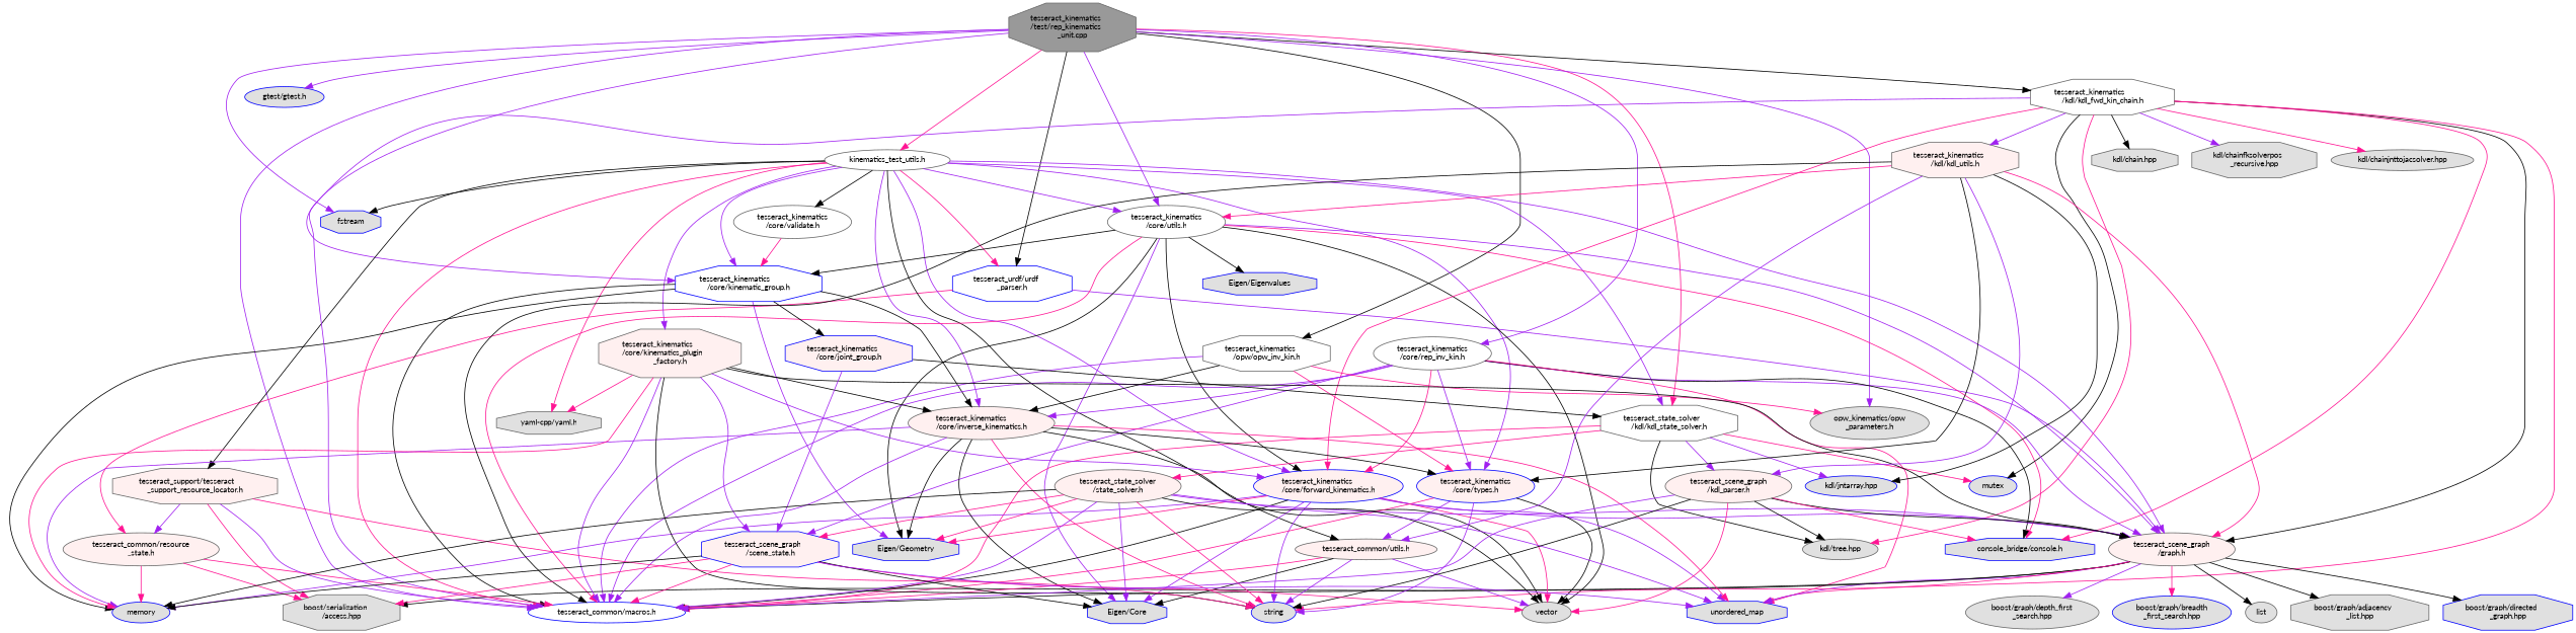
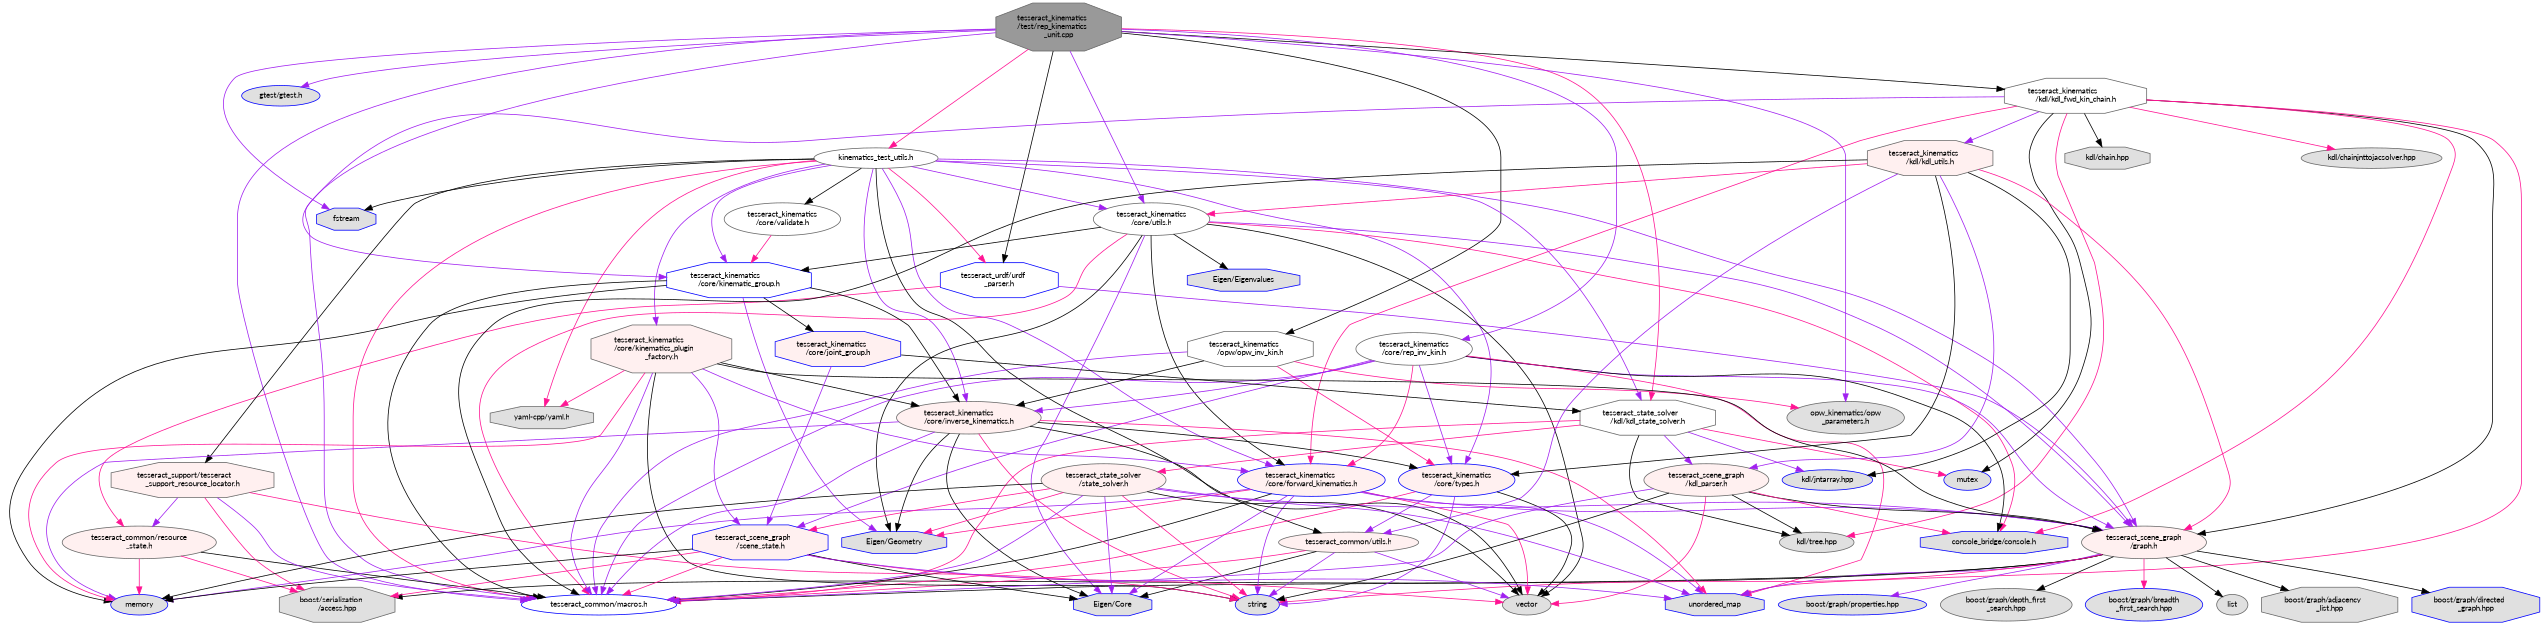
  digraph {
    fontname=Lato
    node [color=gray40 fillcolor="#E0E0E0" fontname=Lato fontsize=10 shape=ellipse style=filled]
    edge [color=purple fontname=Lato fontsize=10 labelfontname=Helvetica labelfontsize=10 style=solid]
    n1 [fillcolor=grey60 fontcolor=black height=0.2 label="tesseract_kinematics\l/test/rep_kinematics\l_unit.cpp" shape=octagon width=0.4]
    n2 [color=blue fillcolor=white height=0.2 label="tesseract_common/macros.h" width=0.4]
    n3 [color=blue height=0.2 label="gtest/gtest.h" width=0.4]
    n4 [color=blue height=0.2 label=fstream shape=octagon width=0.4]
    n5 [color=blue fillcolor=white height=0.2 label="tesseract_urdf/urdf\l_parser.h" shape=octagon width=0.4]
    n6 [fillcolor=white height=0.2 label="kinematics_test_utils.h" width=0.4]
    n7 [fillcolor=white height=0.2 label="tesseract_kinematics\l/core/utils.h" width=0.4]
    n8 [color=blue fillcolor=white height=0.2 label="tesseract_kinematics\l/core/kinematic_group.h" shape=octagon width=0.4]
    n9 [fillcolor=white height=0.2 label="tesseract_state_solver\l/kdl/kdl_state_solver.h" shape=octagon width=0.4]
    n10 [fillcolor=white height=0.2 label="tesseract_kinematics\l/kdl/kdl_fwd_kin_chain.h" shape=octagon width=0.4]
    n11 [fillcolor=white height=0.2 label="tesseract_kinematics\l/core/rep_inv_kin.h" width=0.4]
    n12 [fillcolor=white height=0.2 label="tesseract_kinematics\l/opw/opw_inv_kin.h" shape=octagon width=0.4]
    n13 [height=0.2 label="opw_kinematics/opw\l_parameters.h" width=0.4]
    n14 [fillcolor="#FFF0F0" height=0.2 label="tesseract_scene_graph\l/graph.h" width=0.4]
    n15 [fillcolor="#FFF0F0" height=0.2 label="tesseract_common/resource\l_state.h" width=0.4]
    n16 [height=0.2 label="yaml-cpp/yaml.h" shape=octagon width=0.4]
    n17 [color=blue fillcolor="#FFF0F0" height=0.2 label="tesseract_kinematics\l/core/forward_kinematics.h" width=0.4]
    n18 [fillcolor="#FFF0F0" height=0.2 label="tesseract_kinematics\l/core/inverse_kinematics.h" width=0.4]
    n19 [color=blue fillcolor="#FFF0F0" height=0.2 label="tesseract_kinematics\l/core/types.h" width=0.4]
    n20 [fillcolor="#FFF0F0" height=0.2 label="tesseract_common/utils.h" width=0.4]
    n21 [fillcolor="#FFF0F0" height=0.2 label="tesseract_kinematics\l/core/kinematics_plugin\l_factory.h" shape=octagon width=0.4]
    n22 [fillcolor=white height=0.2 label="tesseract_kinematics\l/core/validate.h" width=0.4]
    n23 [fillcolor="#FFF0F0" height=0.2 label="tesseract_support/tesseract\l_support_resource_locator.h" shape=octagon width=0.4]
    n24 [height=0.2 label=vector width=0.4]
    n25 [color=blue height=0.2 label="Eigen/Core" shape=octagon width=0.4]
    n26 [color=blue height=0.2 label="Eigen/Geometry" shape=octagon width=0.4]
    n27 [color=blue height=0.2 label="Eigen/Eigenvalues" shape=octagon width=0.4]
    n28 [color=blue height=0.2 label="console_bridge/console.h" shape=octagon width=0.4]
    n29 [color=blue height=0.2 label=memory width=0.4]
    n30 [color=blue fillcolor="#FFF0F0" height=0.2 label="tesseract_kinematics\l/core/joint_group.h" shape=octagon width=0.4]
    n31 [height=0.2 label="kdl/tree.hpp" width=0.4]
    n32 [color=blue height=0.2 label="kdl/jntarray.hpp" width=0.4]
    n33 [color=blue height=0.2 label=mutex width=0.4]
    n34 [fillcolor="#FFF0F0" height=0.2 label="tesseract_state_solver\l/state_solver.h" width=0.4]
    n35 [fillcolor="#FFF0F0" height=0.2 label="tesseract_scene_graph\l/kdl_parser.h" width=0.4]
    n36 [color=blue height=0.2 label=unordered_map shape=octagon width=0.4]
    n37 [height=0.2 label="kdl/chain.hpp" shape=octagon width=0.4]
-   n38 [height=0.2 label="kdl/chainfksolverpos\l_recursive.hpp" shape=octagon width=0.4]
    n39 [height=0.2 label="kdl/chainjnttojacsolver.hpp" width=0.4]
    n40 [fillcolor="#FFF0F0" height=0.2 label="tesseract_kinematics\l/kdl/kdl_utils.h" shape=octagon width=0.4]
    n41 [color=blue fillcolor="#FFF0F0" height=0.2 label="tesseract_scene_graph\l/scene_state.h" shape=octagon width=0.4]
    n42 [height=0.2 label="boost/graph/adjacency\l_list.hpp" shape=octagon width=0.4]
    n43 [color=blue height=0.2 label="boost/graph/directed\l_graph.hpp" shape=octagon width=0.4]
+   n44 [color=blue height=0.2 label="boost/graph/properties.hpp" width=0.4]
    n45 [height=0.2 label="boost/graph/depth_first\l_search.hpp" width=0.4]
    n46 [color=blue height=0.2 label="boost/graph/breadth\l_first_search.hpp" width=0.4]
    n47 [height=0.2 label="boost/serialization\l/access.hpp" shape=octagon width=0.4]
    n48 [color=blue height=0.2 label=string width=0.4]
    n49 [height=0.2 label=list width=0.4]
    n1 -> n2
    n1 -> n3
    n1 -> n4
    n1 -> n5 [color=black]
    n1 -> n6 [color=deeppink]
    n1 -> n7
    n1 -> n8
    n1 -> n9 [color=deeppink]
    n1 -> n10 [color=black]
    n1 -> n11
    n1 -> n12 [color=black]
    n1 -> n13
    n5 -> n14
    n5 -> n15 [color=deeppink]
    n6 -> n2 [color=deeppink]
    n6 -> n4 [color=black]
    n6 -> n5 [color=deeppink]
    n6 -> n7
    n6 -> n8
    n6 -> n9
    n6 -> n14
    n6 -> n16 [color=deeppink]
    n6 -> n17
    n6 -> n18
    n6 -> n19
    n6 -> n20 [color=black]
    n6 -> n21
    n6 -> n22 [color=black]
    n6 -> n23 [color=black]
    n7 -> n2 [color=deeppink]
    n7 -> n8 [color=black]
    n7 -> n14
    n7 -> n17 [color=black]
    n7 -> n24 [color=black]
    n7 -> n25
    n7 -> n26 [color=black]
    n7 -> n27 [color=black]
    n7 -> n28 [color=deeppink]
    n8 -> n2 [color=black]
    n8 -> n18 [color=black]
    n8 -> n26
    n8 -> n29 [color=black]
    n8 -> n30 [color=black]
    n9 -> n2 [color=deeppink]
    n9 -> n31 [color=black]
    n9 -> n32
    n9 -> n33 [color=deeppink]
    n9 -> n34 [color=deeppink]
    n9 -> n35
    n10 -> n2
    n10 -> n14 [color=black]
    n10 -> n17 [color=deeppink]
    n10 -> n28 [color=deeppink]
    n10 -> n31 [color=deeppink]
    n10 -> n33 [color=black]
    n10 -> n36 [color=deeppink]
    n10 -> n37 [color=black]
-   n10 -> n38
    n10 -> n39 [color=deeppink]
    n10 -> n40
    n11 -> n2
    n11 -> n14
    n11 -> n17 [color=deeppink]
    n11 -> n18
    n11 -> n19
    n11 -> n28 [color=black]
    n11 -> n36 [color=deeppink]
    n11 -> n41
    n12 -> n2
    n12 -> n13 [color=deeppink]
    n12 -> n18 [color=black]
    n12 -> n19 [color=deeppink]
    n14 -> n2 [color=black]
    n14 -> n36
    n14 -> n42 [color=black]
    n14 -> n43 [color=black]
-   n14 -> n45
+   n14 -> n44
+   n14 -> n45 [color=black]
    n14 -> n46 [color=deeppink]
    n14 -> n47 [color=black]
    n14 -> n48 [color=deeppink]
    n14 -> n49 [color=black]
-   n15 -> n2 [color=deeppink]
+   n15 -> n2 [color=black]
    n15 -> n29 [color=deeppink]
    n15 -> n47 [color=deeppink]
    n17 -> n2 [color=black]
    n17 -> n14
    n17 -> n24 [color=deeppink]
    n17 -> n25
    n17 -> n26 [color=deeppink]
    n17 -> n29
    n17 -> n36
    n17 -> n48
    n18 -> n2
    n18 -> n19 [color=black]
    n18 -> n24 [color=black]
    n18 -> n25 [color=black]
    n18 -> n26 [color=black]
    n18 -> n29
    n18 -> n36 [color=deeppink]
    n18 -> n48 [color=deeppink]
    n19 -> n2 [color=deeppink]
    n19 -> n20
    n19 -> n24 [color=black]
    n19 -> n48
    n20 -> n2 [color=deeppink]
    n20 -> n24
    n20 -> n25 [color=black]
    n20 -> n48
    n21 -> n2
    n21 -> n14 [color=black]
    n21 -> n16 [color=deeppink]
    n21 -> n17
    n21 -> n18 [color=black]
    n21 -> n29 [color=deeppink]
    n21 -> n41
    n21 -> n48 [color=black]
    n22 -> n8 [color=deeppink]
    n23 -> n2
    n23 -> n15
    n23 -> n47 [color=deeppink]
    n23 -> n48 [color=deeppink]
    n30 -> n9 [color=black]
    n30 -> n41
    n34 -> n2
    n34 -> n14
    n34 -> n24 [color=black]
    n34 -> n25
    n34 -> n26 [color=deeppink]
    n34 -> n29 [color=black]
    n34 -> n36
    n34 -> n41 [color=deeppink]
    n34 -> n48 [color=deeppink]
    n35 -> n2
    n35 -> n14 [color=black]
    n35 -> n24 [color=deeppink]
    n35 -> n28 [color=deeppink]
    n35 -> n31 [color=black]
    n35 -> n48 [color=black]
    n40 -> n2 [color=black]
    n40 -> n7 [color=deeppink]
    n40 -> n14 [color=deeppink]
    n40 -> n19 [color=black]
    n40 -> n20
    n40 -> n32 [color=black]
    n40 -> n35
    n41 -> n2 [color=deeppink]
    n41 -> n24 [color=deeppink]
    n41 -> n25 [color=black]
    n41 -> n29 [color=black]
    n41 -> n36
    n41 -> n47 [color=deeppink]
  }
